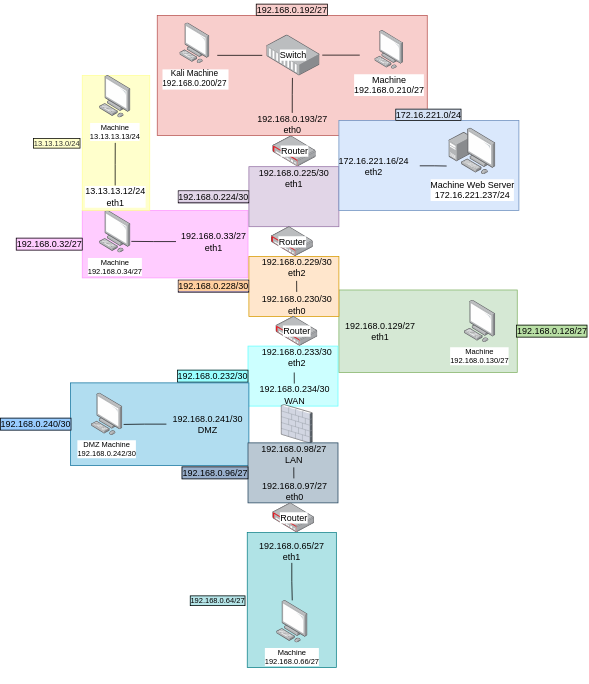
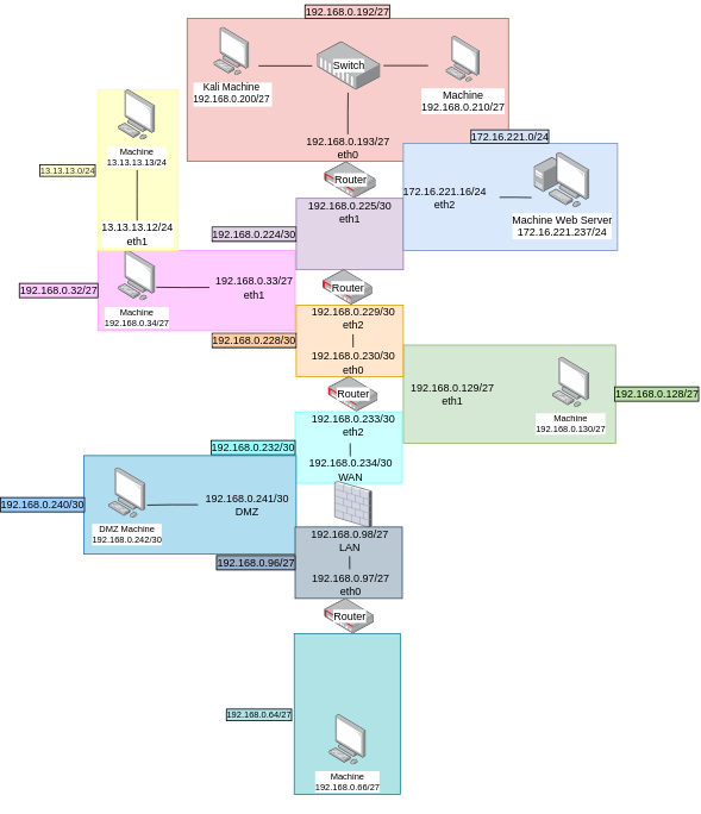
  <mxCell id="0" />
  <mxCell id="1" parent="0" />
  <mxCell id="2" value="192.168.0.128/27" style="rounded=0;labelBackgroundColor=#B9E0A5;labelBorderColor=default;fillColor=#d5e8d4;strokeColor=#82b366;labelPosition=right;verticalLabelPosition=middle;align=left;verticalAlign=middle;spacing=-1;whiteSpace=wrap;html=1;" parent="1" vertex="1"><mxGeometry x="378.2" y="386.15" width="237.8" height="110" as="geometry" /></mxCell>
  <mxCell id="3" value="192.168.0.32/27" style="rounded=0;labelBackgroundColor=#FFCCFF;labelBorderColor=default;fillColor=#FFCCFF;strokeColor=#FF99FF;labelPosition=left;verticalLabelPosition=middle;align=right;verticalAlign=middle;spacing=-1;whiteSpace=wrap;html=1;" parent="1" vertex="1"><mxGeometry x="36" y="280" width="221" height="90" as="geometry" /></mxCell>
  <mxCell id="4" value="&lt;span style=&quot;&quot;&gt;192.168.0.232/30&lt;/span&gt;" style="rounded=0;whiteSpace=wrap;html=1;labelBackgroundColor=#99FFFF;labelBorderColor=default;fillColor=#CCFFFF;strokeColor=#66FFFF;labelPosition=left;verticalLabelPosition=middle;align=right;verticalAlign=middle;spacing=-1;" parent="1" vertex="1"><mxGeometry x="257" y="460.95" width="120" height="80" as="geometry" /></mxCell>
  <mxCell id="5" value="&lt;div&gt;&lt;span style=&quot;background-color: rgb(255 , 206 , 159)&quot;&gt;192.168.0.228/30&lt;/span&gt;&lt;/div&gt;" style="rounded=0;whiteSpace=wrap;html=1;labelBackgroundColor=#C3ABD0;labelBorderColor=default;fillColor=#ffe6cc;strokeColor=#d79b00;labelPosition=left;verticalLabelPosition=middle;align=right;verticalAlign=middle;spacing=-1;" parent="1" vertex="1"><mxGeometry x="258.2" y="341.35" width="120" height="80" as="geometry" /></mxCell>
  <mxCell id="6" value="&lt;span style=&quot;background-color: rgb(225 , 213 , 231)&quot;&gt;192.168.0.224/30&lt;/span&gt;" style="rounded=0;whiteSpace=wrap;html=1;labelBackgroundColor=#C3ABD0;labelBorderColor=default;fillColor=#e1d5e7;strokeColor=#9673a6;labelPosition=left;verticalLabelPosition=middle;align=right;verticalAlign=middle;spacing=-1;" parent="1" vertex="1"><mxGeometry x="258.2" y="221.75" width="120" height="80" as="geometry" /></mxCell>
  <mxCell id="7" value="192.168.0.192/27" style="rounded=0;fillColor=#f8cecc;strokeColor=#b85450;labelPosition=center;verticalLabelPosition=top;align=center;verticalAlign=bottom;labelBackgroundColor=#F8CECC;labelBorderColor=default;spacing=-1;whiteSpace=wrap;html=1;" parent="1" vertex="1"><mxGeometry x="136" y="20" width="360" height="160" as="geometry" /></mxCell>
  <mxCell id="8" value="172.16.221.0/24" style="rounded=0;labelBackgroundColor=#D4E1F5;labelBorderColor=default;fillColor=#dae8fc;strokeColor=#6c8ebf;labelPosition=center;verticalLabelPosition=top;align=center;verticalAlign=bottom;spacing=-1;whiteSpace=wrap;html=1;" parent="1" vertex="1"><mxGeometry x="378.2" y="160" width="240" height="120" as="geometry" /></mxCell>
  <mxCell id="9" value="&lt;div&gt;Machine&lt;br&gt;&lt;/div&gt;&lt;div&gt;192.168.0.210/27&lt;/div&gt;" style="points=[];aspect=fixed;html=1;align=center;shadow=0;dashed=0;image;image=img/lib/allied_telesis/computer_and_terminals/Personal_Computer.svg;" parent="1" vertex="1"><mxGeometry x="426" y="40" width="38.22" height="51.8" as="geometry" /></mxCell>
  <mxCell id="10" style="edgeStyle=orthogonalEdgeStyle;rounded=0;orthogonalLoop=1;jettySize=auto;html=1;entryX=1.016;entryY=0.731;entryDx=0;entryDy=0;entryPerimeter=0;endArrow=none;endFill=0;" edge="1" parent="1" source="11" target="25"><mxGeometry relative="1" as="geometry" /></mxCell>
  <mxCell id="11" value="&lt;div&gt;192.168.0.33/27&lt;/div&gt;&lt;div&gt;eth1&lt;/div&gt;" style="text;html=1;align=center;verticalAlign=middle;resizable=0;points=[];autosize=1;strokeColor=none;fillColor=none;" parent="1" vertex="1"><mxGeometry x="161" y="306.55" width="100" height="30" as="geometry" /></mxCell>
  <mxCell id="12" value="&lt;div&gt;192.168.0.129/27&lt;/div&gt;&lt;div&gt;eth1&lt;/div&gt;" style="text;html=1;align=center;verticalAlign=middle;resizable=0;points=[];autosize=1;strokeColor=none;fillColor=none;" parent="1" vertex="1"><mxGeometry x="378.2" y="426.15" width="110" height="30" as="geometry" /></mxCell>
  <mxCell id="13" value="&lt;div&gt;Machine Web Server&lt;/div&gt;&lt;div&gt;172.16.221.237/24&lt;/div&gt;" style="points=[];aspect=fixed;html=1;align=center;shadow=0;dashed=0;image;image=img/lib/allied_telesis/computer_and_terminals/Personal_Computer_with_Server.svg;rounded=0;labelBackgroundColor=default;labelBorderColor=none;" parent="1" vertex="1"><mxGeometry x="524.8" y="170" width="62.4" height="62.4" as="geometry" /></mxCell>
  <mxCell id="14" style="edgeStyle=orthogonalEdgeStyle;rounded=0;orthogonalLoop=1;jettySize=auto;html=1;entryX=-0.047;entryY=0.815;entryDx=0;entryDy=0;entryPerimeter=0;endArrow=none;endFill=0;" parent="1" source="15" target="13" edge="1"><mxGeometry relative="1" as="geometry" /></mxCell>
  <mxCell id="15" value="&lt;div&gt;172.16.221.16/24&lt;/div&gt;&lt;div align=&quot;center&quot;&gt; eth2&lt;/div&gt;" style="text;whiteSpace=wrap;html=1;verticalAlign=middle;" parent="1" vertex="1"><mxGeometry x="376" y="205.55" width="110" height="30" as="geometry" /></mxCell>
  <mxCell id="16" value="&lt;div&gt;Router&lt;/div&gt;" style="points=[];aspect=fixed;html=1;align=center;shadow=0;dashed=0;image;image=img/lib/allied_telesis/security/Router_VPN.svg;direction=east;labelPosition=center;verticalLabelPosition=middle;verticalAlign=middle;" parent="1" vertex="1"><mxGeometry x="289.85" y="180.66" width="57.9" height="41.09" as="geometry" /></mxCell>
  <mxCell id="17" style="edgeStyle=orthogonalEdgeStyle;rounded=0;orthogonalLoop=1;jettySize=auto;html=1;entryX=0.484;entryY=1.051;entryDx=0;entryDy=0;entryPerimeter=0;endArrow=none;endFill=0;" edge="1" parent="1" source="18" target="53"><mxGeometry relative="1" as="geometry" /></mxCell>
  <mxCell id="18" value="&lt;div&gt;192.168.0.193/27&lt;/div&gt;&lt;div&gt;eth0&lt;/div&gt;" style="text;html=1;align=center;verticalAlign=middle;resizable=0;points=[];autosize=1;strokeColor=none;fillColor=none;labelBackgroundColor=none;" parent="1" vertex="1"><mxGeometry x="261" y="150" width="110" height="30" as="geometry" /></mxCell>
  <mxCell id="19" value="&lt;div&gt;192.168.0.225/30&lt;/div&gt;&lt;div&gt;eth1&lt;br&gt;&lt;/div&gt;" style="text;html=1;align=center;verticalAlign=middle;resizable=0;points=[];autosize=1;strokeColor=none;fillColor=none;" parent="1" vertex="1"><mxGeometry x="263.2" y="221.75" width="110" height="30" as="geometry" /></mxCell>
  <mxCell id="20" value="Router" style="points=[];aspect=fixed;html=1;align=center;shadow=0;dashed=0;image;image=img/lib/allied_telesis/security/Router_VPN.svg;labelPosition=center;verticalLabelPosition=middle;verticalAlign=middle;" parent="1" vertex="1"><mxGeometry x="288.1" y="301.75" width="55.8" height="39.6" as="geometry" /></mxCell>
  <mxCell id="21" value="&lt;div&gt;192.168.0.229/30&lt;/div&gt;&lt;div&gt;eth2&lt;/div&gt;" style="text;html=1;align=center;verticalAlign=middle;resizable=0;points=[];autosize=1;strokeColor=none;fillColor=none;spacing=2;" parent="1" vertex="1"><mxGeometry x="262" y="336.35" width="120" height="40" as="geometry" /></mxCell>
  <mxCell id="22" value="&lt;div&gt;192.168.0.233/30&lt;/div&gt;&lt;div&gt;eth2&lt;/div&gt;" style="text;html=1;align=center;verticalAlign=middle;resizable=0;points=[];autosize=1;strokeColor=none;fillColor=none;" parent="1" vertex="1"><mxGeometry x="267" y="460.95" width="110" height="30" as="geometry" /></mxCell>
  <mxCell id="23" value="&lt;div&gt;192.168.0.230/30&lt;/div&gt;&lt;div&gt;eth0&lt;/div&gt;" style="text;html=1;align=center;verticalAlign=middle;resizable=0;points=[];autosize=1;strokeColor=none;fillColor=none;" parent="1" vertex="1"><mxGeometry x="267" y="391.35" width="110" height="30" as="geometry" /></mxCell>
  <mxCell id="24" value="Router" style="points=[];aspect=fixed;html=1;align=center;shadow=0;dashed=0;image;image=img/lib/allied_telesis/security/Router_VPN.svg;labelPosition=center;verticalLabelPosition=middle;verticalAlign=middle;" parent="1" vertex="1"><mxGeometry x="294.1" y="421.35" width="55.8" height="39.6" as="geometry" /></mxCell>
  <mxCell id="25" value="&lt;div style=&quot;font-size: 10px;&quot;&gt;Machine&lt;br style=&quot;font-size: 10px;&quot;&gt;&lt;/div&gt;&lt;div style=&quot;font-size: 10px;&quot;&gt;192.168.0.34/27&lt;/div&gt;" style="points=[];aspect=fixed;html=1;align=center;shadow=0;dashed=0;image;image=img/lib/allied_telesis/computer_and_terminals/Personal_Computer.svg;whiteSpace=wrap;fontSize=10;verticalAlign=top;" parent="1" vertex="1"><mxGeometry x="59.03" y="280" width="41.73" height="56.55" as="geometry" /></mxCell>
  <mxCell id="26" value="&lt;div style=&quot;font-size: 10px&quot;&gt;Machine&lt;br style=&quot;font-size: 10px&quot;&gt;&lt;/div&gt;&lt;div style=&quot;font-size: 10px&quot;&gt;192.168.0.130/27&lt;/div&gt;" style="points=[];aspect=fixed;html=1;align=center;shadow=0;dashed=0;image;image=img/lib/allied_telesis/computer_and_terminals/Personal_Computer.svg;whiteSpace=wrap;fontSize=10;verticalAlign=top;" parent="1" vertex="1"><mxGeometry x="545.47" y="399.6" width="41.73" height="56.55" as="geometry" /></mxCell>
  <mxCell id="27" value="&lt;div&gt;13.13.13.0/24&lt;/div&gt;" style="rounded=0;whiteSpace=wrap;html=1;labelBackgroundColor=#FFFFCC;labelBorderColor=default;fontSize=10;strokeColor=#FFFF99;fillColor=#FFFFCC;fontColor=#333333;labelPosition=left;verticalLabelPosition=middle;align=right;verticalAlign=middle;" parent="1" vertex="1"><mxGeometry x="36" y="100" width="90" height="180" as="geometry" /></mxCell>
  <mxCell id="28" value="&lt;div style=&quot;font-size: 10px&quot;&gt;Machine&lt;br style=&quot;font-size: 10px&quot;&gt;&lt;/div&gt;&lt;div style=&quot;font-size: 10px&quot;&gt;13.13.13.13/24&lt;/div&gt;" style="points=[];aspect=fixed;html=1;align=center;shadow=0;dashed=0;image;image=img/lib/allied_telesis/computer_and_terminals/Personal_Computer.svg;whiteSpace=wrap;fontSize=10;verticalAlign=top;" parent="1" vertex="1"><mxGeometry x="59.03" y="100" width="41.73" height="56.55" as="geometry" /></mxCell>
  <mxCell id="29" style="edgeStyle=orthogonalEdgeStyle;rounded=0;orthogonalLoop=1;jettySize=auto;html=1;endArrow=none;endFill=0;" edge="1" parent="1" source="30"><mxGeometry relative="1" as="geometry"><mxPoint x="80" y="190" as="targetPoint" /></mxGeometry></mxCell>
  <mxCell id="30" value="&lt;div&gt;13.13.13.12/24&lt;/div&gt;eth1" style="text;html=1;align=center;verticalAlign=middle;resizable=0;points=[];autosize=1;strokeColor=none;fillColor=none;labelBorderColor=none;labelBackgroundColor=default;" parent="1" vertex="1"><mxGeometry x="29.9" y="246.75" width="100" height="30" as="geometry" /></mxCell>
  <mxCell id="31" value="&lt;div&gt;192.168.0.240/30&lt;/div&gt;" style="rounded=0;labelBackgroundColor=#99CCFF;labelBorderColor=default;fillColor=#b1ddf0;strokeColor=#10739e;labelPosition=left;verticalLabelPosition=middle;align=right;verticalAlign=middle;spacing=-1;whiteSpace=wrap;html=1;fontColor=#000000;" parent="1" vertex="1"><mxGeometry x="20.4" y="510" width="237.8" height="110" as="geometry" /></mxCell>
  <mxCell id="32" value="&lt;div&gt;DMZ Machine&lt;/div&gt;&lt;div&gt;192.168.0.242/30&lt;/div&gt;" style="points=[];aspect=fixed;html=1;align=center;shadow=0;dashed=0;image;image=img/lib/allied_telesis/computer_and_terminals/Personal_Computer.svg;whiteSpace=wrap;fontSize=10;verticalAlign=top;" parent="1" vertex="1"><mxGeometry x="48.2" y="523.45" width="41.73" height="56.55" as="geometry" /></mxCell>
  <mxCell id="33" value="" style="verticalLabelPosition=bottom;sketch=0;aspect=fixed;html=1;verticalAlign=top;strokeColor=none;align=center;outlineConnect=0;shape=mxgraph.citrix.firewall;labelBackgroundColor=#99CCFF;fontColor=#000000;" parent="1" vertex="1"><mxGeometry x="301.43" y="539" width="41.13" height="51" as="geometry" /></mxCell>
  <mxCell id="34" style="edgeStyle=orthogonalEdgeStyle;rounded=0;orthogonalLoop=1;jettySize=auto;html=1;entryX=1.03;entryY=0.742;entryDx=0;entryDy=0;entryPerimeter=0;endArrow=none;endFill=0;" edge="1" parent="1" source="35" target="32"><mxGeometry relative="1" as="geometry" /></mxCell>
  <mxCell id="35" value="192.168.0.241/30&lt;br&gt;DMZ" style="text;html=1;align=center;verticalAlign=middle;resizable=0;points=[];autosize=1;strokeColor=none;fillColor=none;fontColor=#000000;" parent="1" vertex="1"><mxGeometry x="148.2" y="550" width="110" height="30" as="geometry" /></mxCell>
  <mxCell id="36" value="&lt;div&gt;192.168.0.234/30&lt;/div&gt;&lt;div&gt;WAN&lt;br&gt;&lt;/div&gt;" style="text;html=1;align=center;verticalAlign=middle;resizable=0;points=[];autosize=1;strokeColor=none;fillColor=none;fontColor=#000000;" parent="1" vertex="1"><mxGeometry x="263.8" y="510.95" width="110" height="30" as="geometry" /></mxCell>
  <mxCell id="37" value="192.168.0.96/27" style="rounded=0;whiteSpace=wrap;html=1;labelBackgroundColor=#99AFCC;labelBorderColor=default;fillColor=#bac8d3;strokeColor=#23445d;labelPosition=left;verticalLabelPosition=middle;align=right;verticalAlign=middle;spacing=-1;" parent="1" vertex="1"><mxGeometry x="257" y="590" width="120" height="80" as="geometry" /></mxCell>
  <mxCell id="38" value="&lt;div&gt;192.168.0.98/27&lt;/div&gt;&lt;div&gt;LAN&lt;br&gt;&lt;/div&gt;" style="text;html=1;align=center;verticalAlign=middle;resizable=0;points=[];autosize=1;strokeColor=none;fillColor=none;" parent="1" vertex="1"><mxGeometry x="268.2" y="590" width="100" height="30" as="geometry" /></mxCell>
  <mxCell id="39" value="&lt;div&gt;192.168.0.97/27&lt;/div&gt;&lt;div&gt;eth0&lt;br&gt;&lt;/div&gt;" style="text;html=1;align=center;verticalAlign=middle;resizable=0;points=[];autosize=1;strokeColor=none;fillColor=none;fontColor=#000000;" parent="1" vertex="1"><mxGeometry x="268.8" y="640" width="100" height="30" as="geometry" /></mxCell>
  <mxCell id="40" value="" style="endArrow=none;html=1;rounded=0;entryX=0.504;entryY=1.067;entryDx=0;entryDy=0;entryPerimeter=0;exitX=0.505;exitY=-0.05;exitDx=0;exitDy=0;exitPerimeter=0;" parent="1" edge="1"><mxGeometry width="50" height="50" relative="1" as="geometry"><mxPoint x="318.74" y="510.89" as="sourcePoint" /><mxPoint x="318.63" y="496.15" as="targetPoint" /></mxGeometry></mxCell>
  <mxCell id="41" value="" style="endArrow=none;html=1;rounded=0;entryX=0.504;entryY=1.067;entryDx=0;entryDy=0;entryPerimeter=0;exitX=0.505;exitY=-0.05;exitDx=0;exitDy=0;exitPerimeter=0;" parent="1" edge="1"><mxGeometry width="50" height="50" relative="1" as="geometry"><mxPoint x="318.14" y="637.37" as="sourcePoint" /><mxPoint x="318.03" y="622.63" as="targetPoint" /></mxGeometry></mxCell>
  <mxCell id="42" value="" style="endArrow=none;html=1;rounded=0;entryX=0.504;entryY=1.067;entryDx=0;entryDy=0;entryPerimeter=0;exitX=0.505;exitY=-0.05;exitDx=0;exitDy=0;exitPerimeter=0;" parent="1" edge="1"><mxGeometry width="50" height="50" relative="1" as="geometry"><mxPoint x="321.94" y="388.72" as="sourcePoint" /><mxPoint x="321.83" y="373.98" as="targetPoint" /></mxGeometry></mxCell>
  <mxCell id="43" value="Router" style="points=[];aspect=fixed;html=1;align=center;shadow=0;dashed=0;image;image=img/lib/allied_telesis/security/Router_VPN.svg;labelPosition=center;verticalLabelPosition=middle;verticalAlign=middle;" parent="1" vertex="1"><mxGeometry x="289.85" y="670" width="55.8" height="39.6" as="geometry" /></mxCell>
  <mxCell id="44" value="192.168.0.64/27" style="rounded=0;whiteSpace=wrap;html=1;labelBackgroundColor=#B5E5E8;labelBorderColor=default;fontSize=10;strokeColor=#0e8088;fillColor=#b0e3e6;labelPosition=left;verticalLabelPosition=middle;align=right;verticalAlign=middle;" parent="1" vertex="1"><mxGeometry x="256" y="709.6" width="118.8" height="180" as="geometry" /></mxCell>
  <mxCell id="45" value="&lt;div style=&quot;font-size: 10px&quot;&gt;Machine&lt;br style=&quot;font-size: 10px&quot;&gt;&lt;/div&gt;&lt;div style=&quot;font-size: 10px&quot;&gt;192.168.0.66/27&lt;/div&gt;" style="points=[];aspect=fixed;html=1;align=center;shadow=0;dashed=0;image;image=img/lib/allied_telesis/computer_and_terminals/Personal_Computer.svg;whiteSpace=wrap;fontSize=10;verticalAlign=top;" parent="1" vertex="1"><mxGeometry x="295.13" y="800" width="41.73" height="56.55" as="geometry" /></mxCell>
- <mxCell id="46" style="edgeStyle=orthogonalEdgeStyle;rounded=0;orthogonalLoop=1;jettySize=auto;html=1;endArrow=none;endFill=0;" edge="1" parent="1" source="47" target="45"><mxGeometry relative="1" as="geometry" /></mxCell>
- <mxCell id="47" value="&lt;div&gt;192.168.0.65/27&lt;/div&gt;&lt;div&gt;eth1&lt;/div&gt;" style="text;html=1;align=center;verticalAlign=middle;resizable=0;points=[];autosize=1;strokeColor=none;fillColor=none;fontColor=#000000;" parent="1" vertex="1"><mxGeometry x="265.4" y="720" width="100" height="30" as="geometry" /></mxCell>
  <mxCell id="48" value="" style="group;container=1;" vertex="1" connectable="0" parent="1"><mxGeometry x="166" y="30" width="45.6" height="61.8" as="geometry" /></mxCell>
  <mxCell id="49" value="Kali Machine&#10;192.168.0.200/27" style="points=[];aspect=fixed;align=center;shadow=0;dashed=0;image;image=img/lib/allied_telesis/computer_and_terminals/Personal_Computer.svg;fontSize=11;" parent="48" vertex="1"><mxGeometry width="40" height="54.21" as="geometry" /></mxCell>
  <mxCell id="50" value="" style="shape=image;html=1;verticalAlign=top;verticalLabelPosition=bottom;labelBackgroundColor=#ffffff;imageAspect=0;aspect=fixed;image=https://cdn0.iconfinder.com/data/icons/kameleon-free-pack/110/Hacker-128.png;rounded=0;labelBorderColor=default;" parent="48" vertex="1"><mxGeometry x="10" y="10.0" width="20" height="20" as="geometry" /></mxCell>
  <mxCell id="51" style="edgeStyle=orthogonalEdgeStyle;rounded=0;orthogonalLoop=1;jettySize=auto;html=1;endArrow=none;endFill=0;" edge="1" parent="1"><mxGeometry relative="1" as="geometry"><mxPoint x="356" y="73" as="sourcePoint" /><mxPoint x="406" y="73" as="targetPoint" /></mxGeometry></mxCell>
  <mxCell id="52" style="edgeStyle=orthogonalEdgeStyle;rounded=0;orthogonalLoop=1;jettySize=auto;html=1;endArrow=none;endFill=0;" edge="1" parent="1"><mxGeometry relative="1" as="geometry"><mxPoint x="216" y="73.3" as="targetPoint" /><mxPoint x="276" y="73" as="sourcePoint" /><Array as="points"><mxPoint x="216" y="73" /></Array></mxGeometry></mxCell>
  <mxCell id="53" value="Switch" style="points=[];aspect=fixed;html=1;align=center;shadow=0;dashed=0;image;image=img/lib/allied_telesis/media_converters/Media_Converter_Modular.svg;labelBackgroundColor=default;labelBorderColor=none;labelPosition=center;verticalLabelPosition=middle;verticalAlign=middle;" vertex="1" parent="1"><mxGeometry x="282" y="46" width="70.8" height="54.6" as="geometry" /></mxCell>
